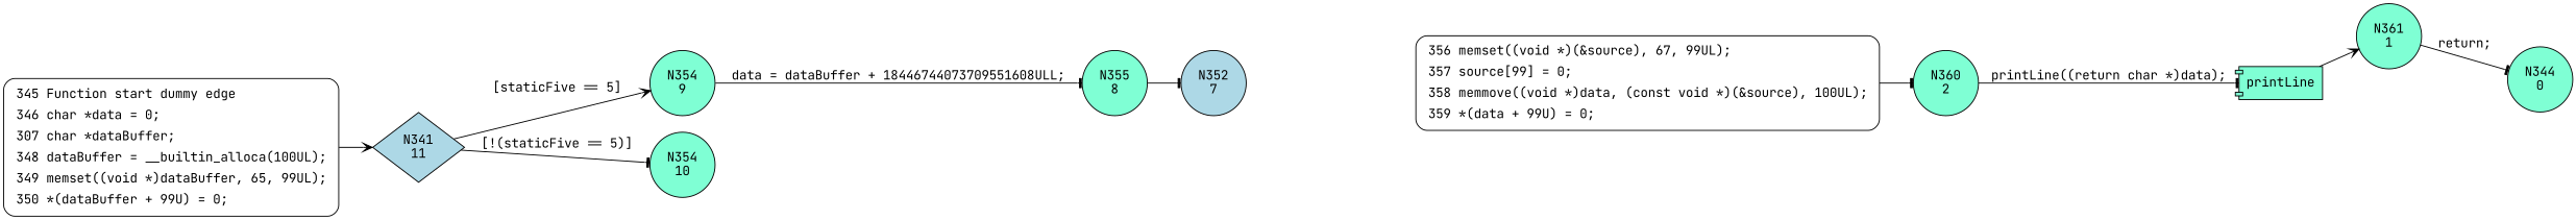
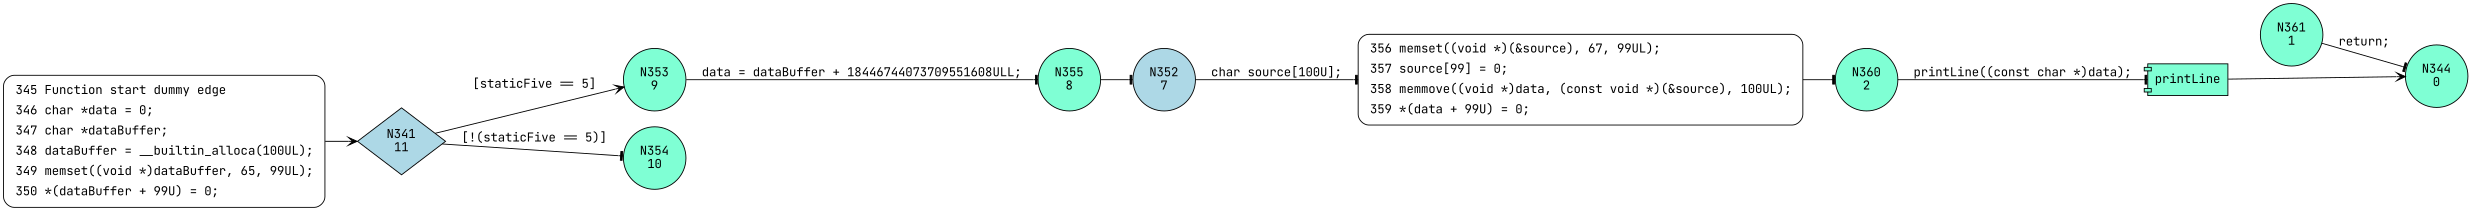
  digraph {
    fontname="JetBrains Mono"
    rankdir=LR
    node [fillcolor=aquamarine fontname="JetBrains Mono" shape=circle style=filled]
    edge [arrowhead=tee fontname="JetBrains Mono"]
    n1 [fillcolor=lightblue label="N341\n11" shape=diamond]
-   n2 [label="N354\n9"]
+   n2 [label="N353\n9"]
    n3 [label="N354\n10"]
    n4 [label="N355\n8"]
    n5 [fillcolor=lightblue label="N352\n7"]
    n6 [fillcolor=white label=<<table border="0" cellborder="0" cellpadding="3" bgcolor="white"><tr><td align="right">356</td><td align="left">memset((void *)(&amp;source), 67, 99UL);</td></tr><tr><td align="right">357</td><td align="left">source[99] = 0;</td></tr><tr><td align="right">358</td><td align="left">memmove((void *)data, (const void *)(&amp;source), 100UL);</td></tr><tr><td align="right">359</td><td align="left">*(data + 99U) = 0;</td></tr></table>> penwidth=1 shape=Mrecord style="filled,bold"]
    n7 [label="N360\n2"]
    n8 [label=printLine shape=component]
    n9 [label="N361\n1"]
    n10 [label="N344\n0"]
-   n11 [fillcolor=white label=<<table border="0" cellborder="0" cellpadding="3" bgcolor="white"><tr><td align="right">345</td><td align="left">Function start dummy edge</td></tr><tr><td align="right">346</td><td align="left">char *data = 0;</td></tr><tr><td align="right">307</td><td align="left">char *dataBuffer;</td></tr><tr><td align="right">348</td><td align="left">dataBuffer = __builtin_alloca(100UL);</td></tr><tr><td align="right">349</td><td align="left">memset((void *)dataBuffer, 65, 99UL);</td></tr><tr><td align="right">350</td><td align="left">*(dataBuffer + 99U) = 0;</td></tr></table>> penwidth=1 shape=Mrecord style="filled,bold"]
+   n11 [fillcolor=white label=<<table border="0" cellborder="0" cellpadding="3" bgcolor="white"><tr><td align="right">345</td><td align="left">Function start dummy edge</td></tr><tr><td align="right">346</td><td align="left">char *data = 0;</td></tr><tr><td align="right">347</td><td align="left">char *dataBuffer;</td></tr><tr><td align="right">348</td><td align="left">dataBuffer = __builtin_alloca(100UL);</td></tr><tr><td align="right">349</td><td align="left">memset((void *)dataBuffer, 65, 99UL);</td></tr><tr><td align="right">350</td><td align="left">*(dataBuffer + 99U) = 0;</td></tr></table>> penwidth=1 shape=Mrecord style="filled,bold"]
    n1 -> n2 [arrowhead=vee label="[staticFive == 5]"]
    n1 -> n3 [label="[!(staticFive == 5)]"]
    n2 -> n4 [label="data = dataBuffer + 18446744073709551608ULL;"]
    n4 -> n5
+   n5 -> n6 [label="char source[100U];"]
    n6 -> n7
-   n7 -> n8 [label="printLine((return char *)data);"]
-   n8 -> n9 [arrowhead=vee]
+   n7 -> n8 [label="printLine((const char *)data);"]
+   n8 -> n10 [arrowhead=vee]
    n9 -> n10 [label="return;"]
    n11 -> n1 [arrowhead=vee]
  }
